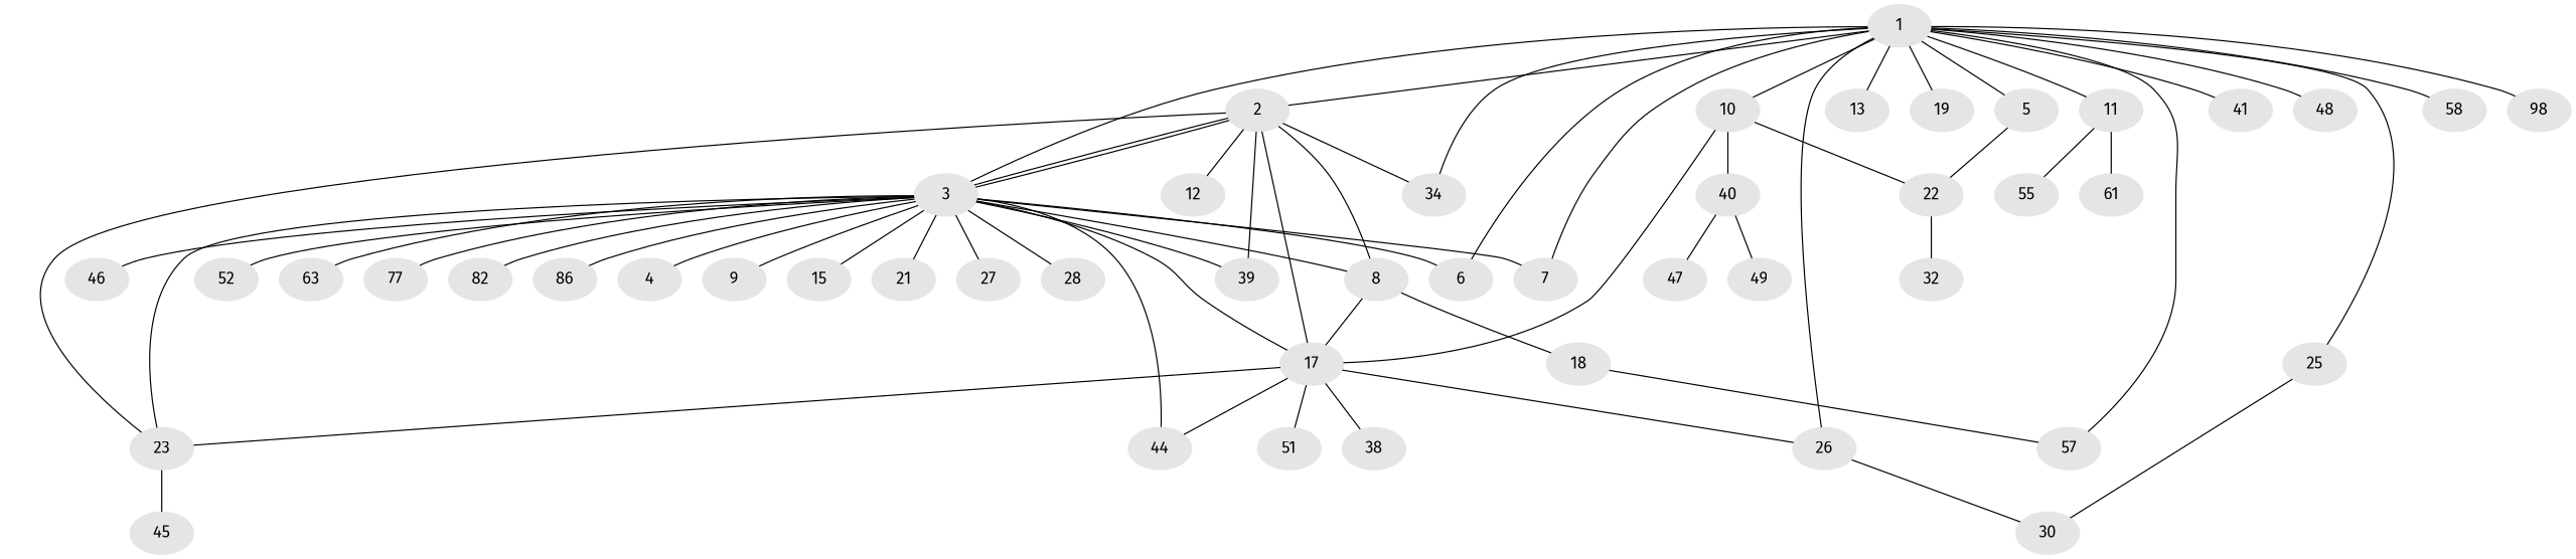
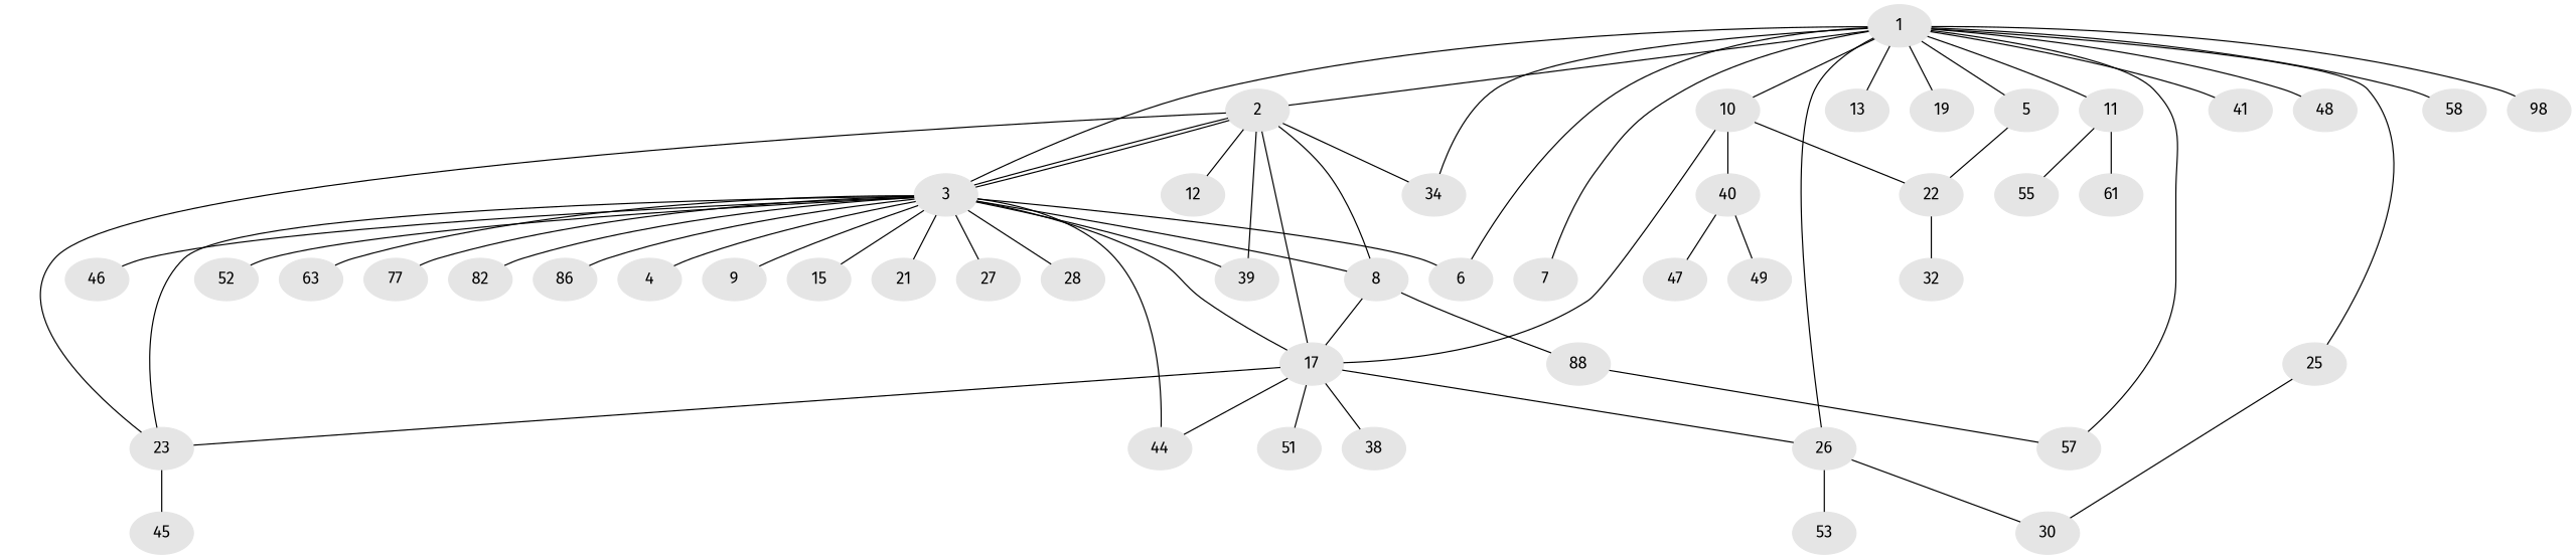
  graph {
    fontname="Fira Sans"
    node [color=gray90 fontname="Fira Sans" style=filled]
    edge [fontname="Fira Sans"]
    1
    2
    3
    5 [super="+73"]
    6 [super="+79"]
    7 [super="+14"]
    10 [super="+16+59+95+69+24"]
    11
    13
    19
    25 [super="+66+56"]
    26 [super="+58+29+35"]
    34 [super="+91"]
    41
    48
    57
    n17 [label=58]
    98
    8 [super="+62"]
    12
    17 [super="+20"]
    23 [super="+89+50"]
    39 [super="+84"]
    4
    9
    15
    21 [super="+54+94"]
    27
    28
    44
    46 [super="+80"]
    52
    63
    77
    82
    86
    22 [super="+68+33"]
    40 [super="+42"]
    55
    61
    30
-   18
+   53
+   18 [label=88]
    38
    51
    45
    32
    47
    49 [super="+99"]
    1 -- 2
    1 -- 3
    1 -- 5
    1 -- 6
    1 -- 7
    1 -- 10
    1 -- 11
    1 -- 13
    1 -- 19
    1 -- 25
    1 -- 26 [weight=2]
    1 -- 34
    1 -- 41
    1 -- 48
    1 -- 57
    1 -- n17
    1 -- 98
    2 -- 3
    2 -- 3
    2 -- 34
    2 -- 8
    2 -- 12
    2 -- 17
    2 -- 23
    2 -- 39
    3 -- 6
-   3 -- 7
    3 -- 8
    3 -- 17
    3 -- 23
    3 -- 39
    3 -- 4
    3 -- 9
    3 -- 15
    3 -- 21
    3 -- 27
    3 -- 28
    3 -- 44
    3 -- 46
    3 -- 52
    3 -- 63
    3 -- 77
    3 -- 82
    3 -- 86
    5 -- 22
    10 -- 17
    10 -- 22
    10 -- 40
    11 -- 55
    11 -- 61
    25 -- 30
    26 -- 30
+   26 -- 53
    8 -- 17
    8 -- 18
    17 -- 26
    17 -- 23
    17 -- 44
    17 -- 38
    17 -- 51
    23 -- 45
    22 -- 32
    40 -- 47
    40 -- 49
    18 -- 57
  }
